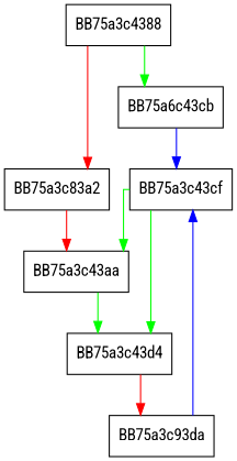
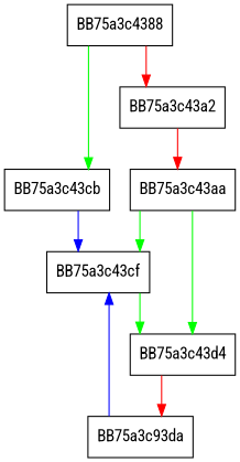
  digraph {
    fontname="Roboto Condensed"
    splines=ortho
    node [fontname="Roboto Condensed" shape=box]
    edge [color=green fontname="Roboto Condensed"]
    BB75a3c4388
-   BB75a3c43cb [label=BB75a6c43cb]
-   BB75a3c43a2 [label=BB75a3c83a2]
+   BB75a3c43cb
+   BB75a3c43a2
    BB75a3c43cf
    BB75a3c43aa
    BB75a3c43d4
    n7 [label=BB75a3c93da]
    BB75a3c4388 -> BB75a3c43cb
    BB75a3c4388 -> BB75a3c43a2 [color=red]
    BB75a3c43cb -> BB75a3c43cf [color=blue]
    BB75a3c43a2 -> BB75a3c43aa [color=red]
-   BB75a3c43cf -> BB75a3c43aa
+   BB75a3c43aa -> BB75a3c43cf
    BB75a3c43cf -> BB75a3c43d4
    BB75a3c43aa -> BB75a3c43d4
    BB75a3c43d4 -> n7 [color=red]
    n7 -> BB75a3c43cf [color=blue]
  }
